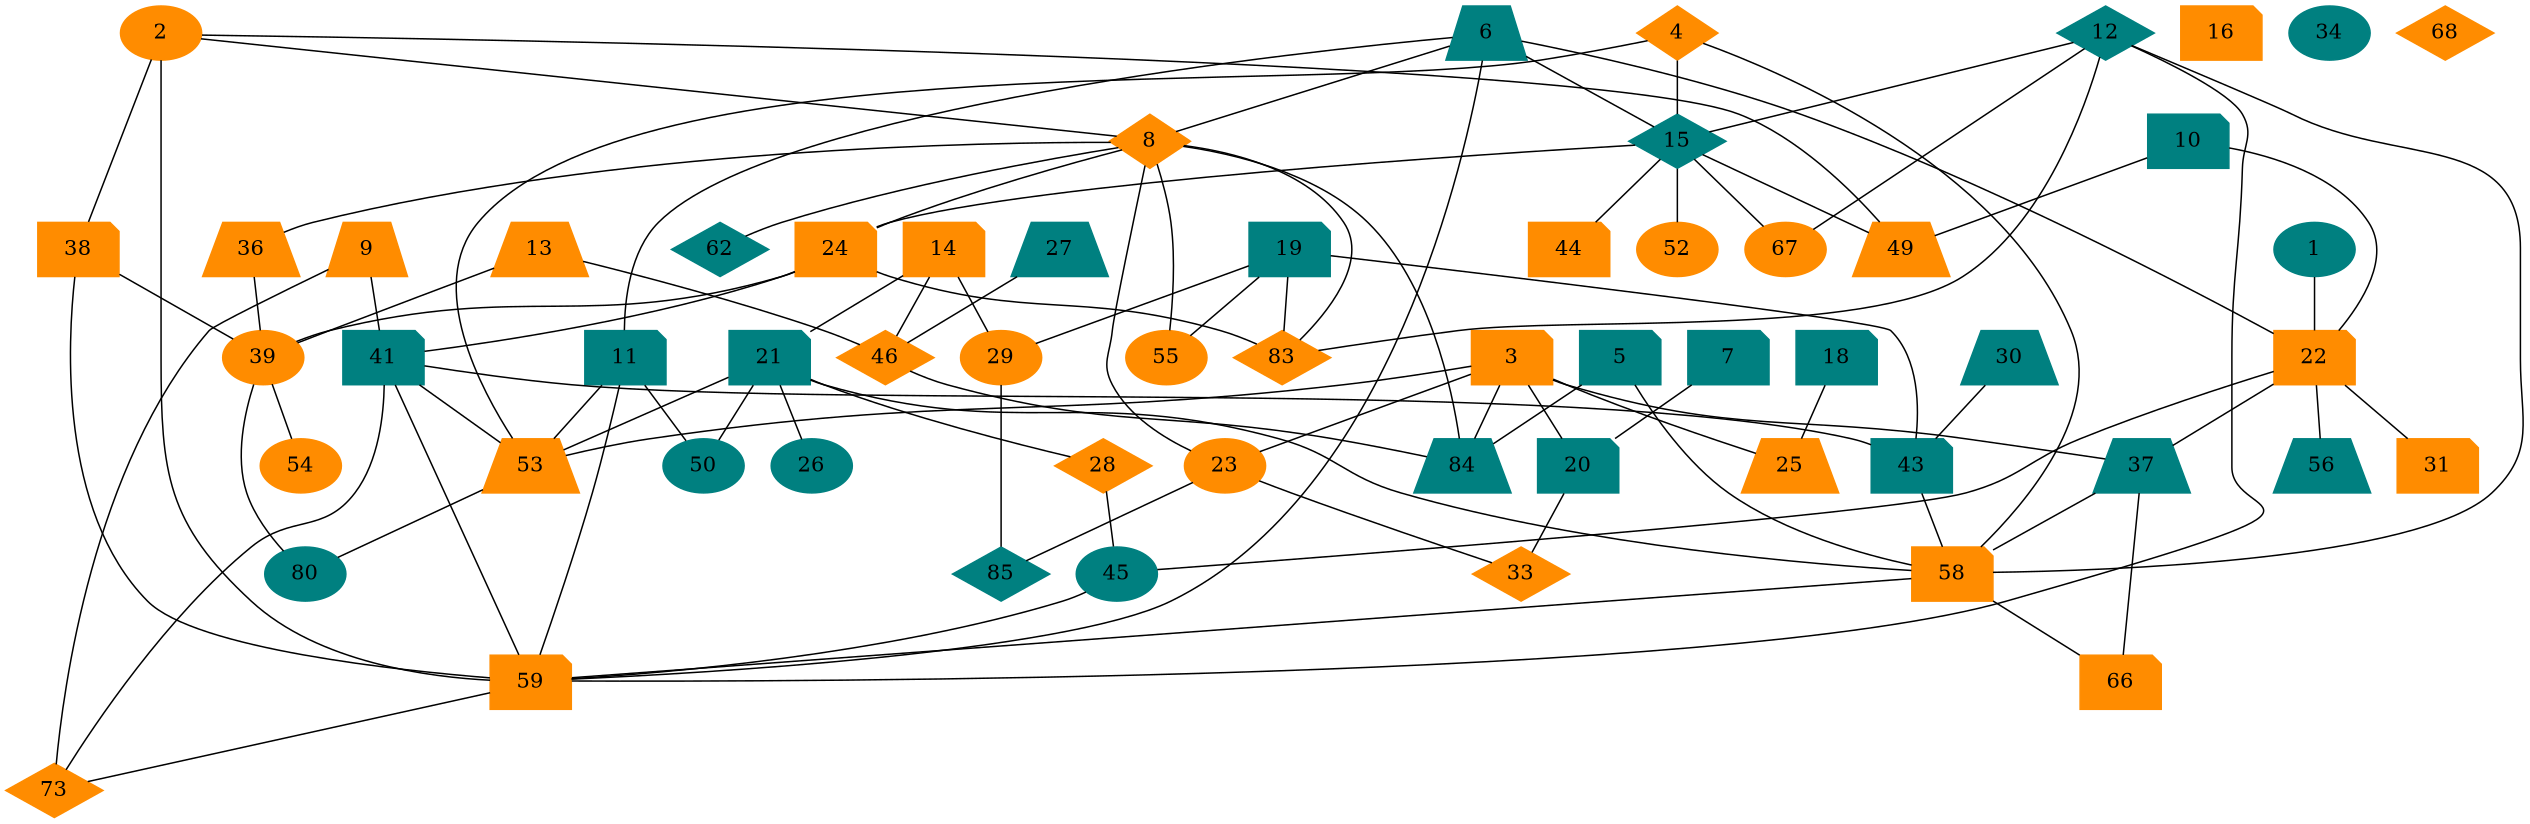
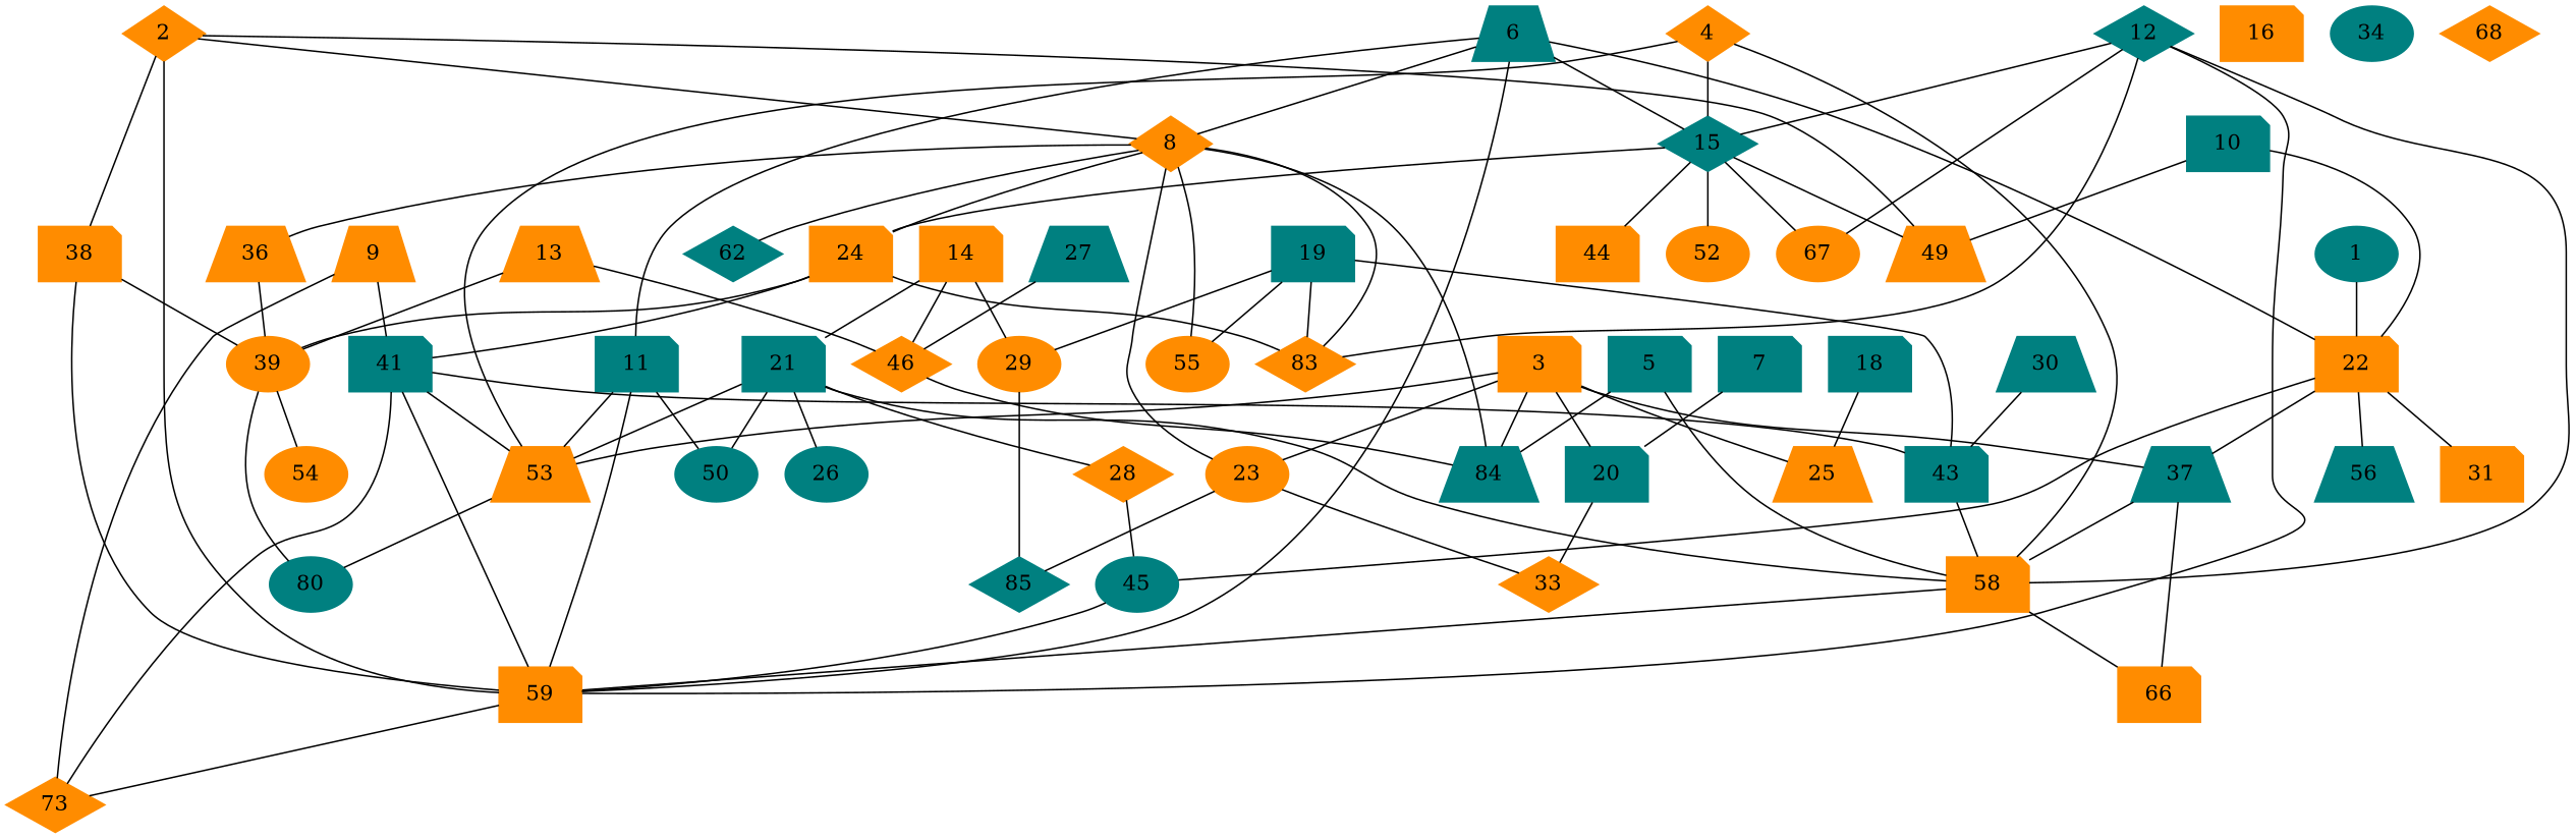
  graph {
    node [color=darkorange shape=note style=filled]
    22 [super="+65"]
    37 [color=teal shape=trapezium super="+87"]
    31 [super="+70"]
    45 [color=teal shape=ellipse]
    56 [color=teal shape=trapezium]
    1 [color=teal shape=ellipse]
-   2 [shape=ellipse super="+51"]
+   2 [shape=diamond super="+51"]
    8 [shape=diamond super="+89"]
    38 [super="+76"]
    49 [shape=trapezium super="+78"]
    59 [super="+79"]
    23 [shape=ellipse super="+36"]
    84 [color=teal shape=trapezium]
    24 [super="+48"]
    n15 [label=36 shape=trapezium]
    55 [shape=ellipse]
    62 [color=teal shape=diamond]
    83 [shape=diamond]
    39 [shape=ellipse super="+69"]
    73 [shape=diamond super="+86"]
    3 [super="+35"]
    20 [color=teal super="+47"]
    25 [shape=trapezium super="+42"]
    53 [shape=trapezium super="+61"]
    33 [shape=diamond super="+74"]
    85 [color=teal shape=diamond]
    58 [super="+82"]
    66
    80 [color=teal shape=ellipse]
    4 [shape=diamond super="+60"]
    15 [color=teal shape=diamond super="+75"]
    67 [shape=ellipse]
    44
    52 [shape=ellipse]
    5 [color=teal]
    6 [color=teal shape=trapezium super="+40"]
    11 [color=teal super="+88"]
    50 [color=teal shape=ellipse super="+71"]
    7 [color=teal]
    41 [color=teal super="+63"]
    9 [shape=trapezium super="+64"]
    43 [color=teal]
    10 [color=teal]
    12 [color=teal shape=diamond super="+81"]
    54 [shape=ellipse]
    13 [shape=trapezium]
    46 [shape=diamond super="+57"]
    14 [super="+17"]
    21 [color=teal super="+72"]
    29 [shape=ellipse]
    26 [color=teal shape=ellipse]
    28 [shape=diamond]
    16
    18 [color=teal]
    19 [color=teal super="+77"]
    27 [color=teal shape=trapezium]
    30 [color=teal shape=trapezium]
    34 [color=teal shape=ellipse]
    68 [shape=diamond]
    22 -- 37
    22 -- 31
    22 -- 45
    22 -- 56
    37 -- 58
    37 -- 66
    45 -- 59
    1 -- 22
    2 -- 8
    2 -- 38
    2 -- 49
    2 -- 59 [weight=2]
    8 -- 23
    8 -- 84
    8 -- 24
    8 -- n15
    8 -- 55
    8 -- 62
    8 -- 83
    38 -- 59
    38 -- 39
    59 -- 73
    23 -- 33
    23 -- 85
    24 -- 83
    24 -- 39
    24 -- 41
    n15 -- 39
    39 -- 80
    39 -- 54
    3 -- 37
    3 -- 23
    3 -- 84
    3 -- 20
    3 -- 25
    3 -- 53
    20 -- 33
    53 -- 80
    58 -- 59
    58 -- 66
    4 -- 53
    4 -- 58
    4 -- 15
    15 -- 49
    15 -- 24
    15 -- 67
    15 -- 44
    15 -- 52
    5 -- 84
    5 -- 58
    6 -- 22
    6 -- 8
    6 -- 59
    6 -- 15
    6 -- 11
    11 -- 59
    11 -- 53
    11 -- 50
    7 -- 20
    41 -- 59
    41 -- 73
    41 -- 53
    41 -- 43
    9 -- 73
    9 -- 41
    43 -- 58
    10 -- 22
    10 -- 49
    12 -- 59
    12 -- 83
    12 -- 58
    12 -- 15
    12 -- 67
    13 -- 39
    13 -- 46
    46 -- 84
    14 -- 46
    14 -- 21
    14 -- 29
    21 -- 53
    21 -- 58
    21 -- 50
    21 -- 26
    21 -- 28
    29 -- 85
    28 -- 45
    18 -- 25
    19 -- 55
    19 -- 83
    19 -- 43
    19 -- 29
    27 -- 46
    30 -- 43
  }
